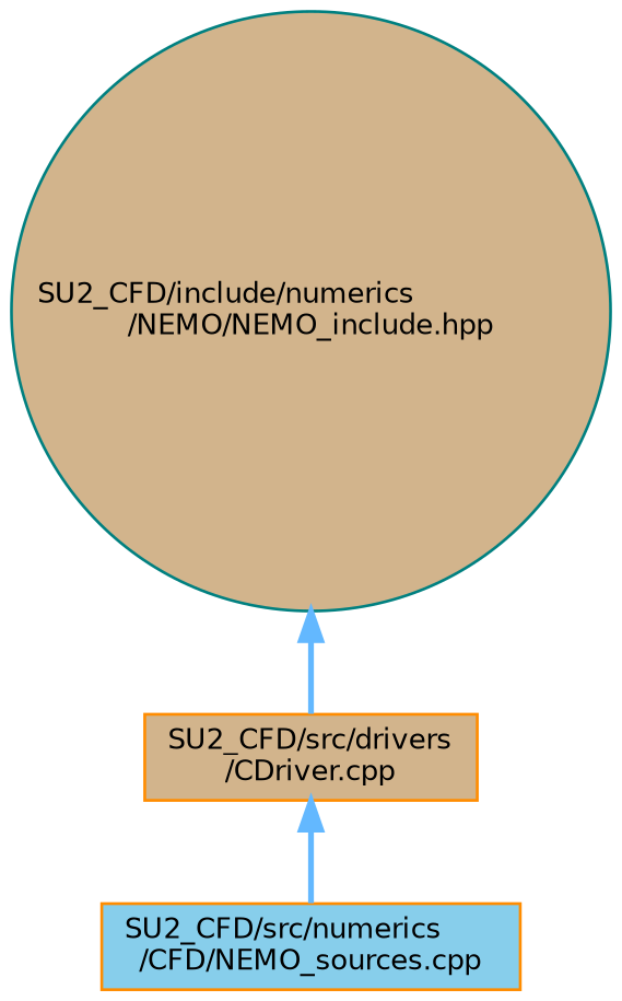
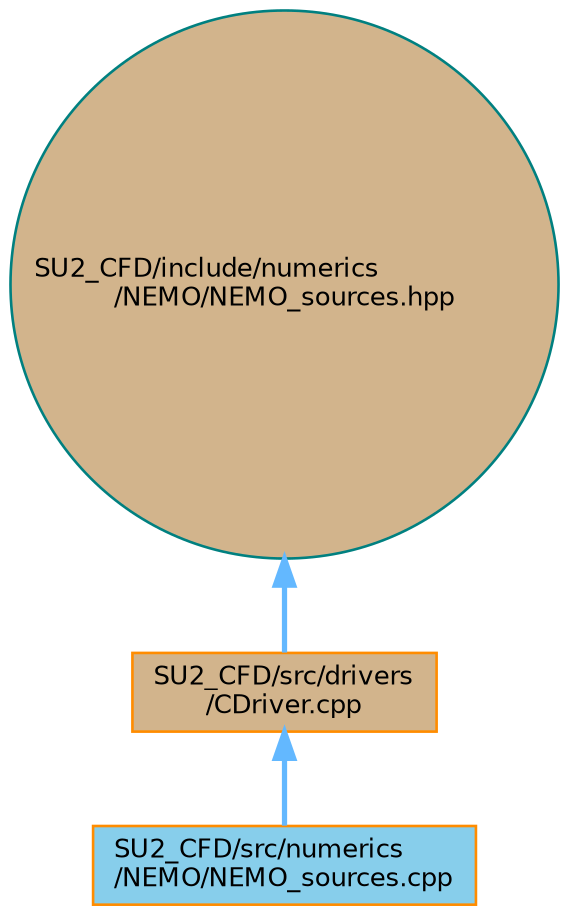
  digraph {
    node [color=darkorange fillcolor=tan fontname=Helvetica fontsize=10 shape=box style=filled]
    edge [color=steelblue1 dir=back fontname=Helvetica fontsize=10 labelfontname=Helvetica labelfontsize=10 style=bold]
-   n1 [color=teal fontcolor=black height=0.2 label="SU2_CFD/include/numerics\l/NEMO/NEMO_include.hpp" shape=circle width=0.4]
+   n1 [color=teal fontcolor=black height=0.2 label="SU2_CFD/include/numerics\l/NEMO/NEMO_sources.hpp" shape=circle width=0.4]
    n2 [height=0.2 label="SU2_CFD/src/drivers\l/CDriver.cpp" width=0.4]
-   n3 [fillcolor=skyblue height=0.2 label="SU2_CFD/src/numerics\l/CFD/NEMO_sources.cpp" width=0.4]
+   n3 [fillcolor=skyblue height=0.2 label="SU2_CFD/src/numerics\l/NEMO/NEMO_sources.cpp" width=0.4]
    n1 -> n2
    n2 -> n3
  }
